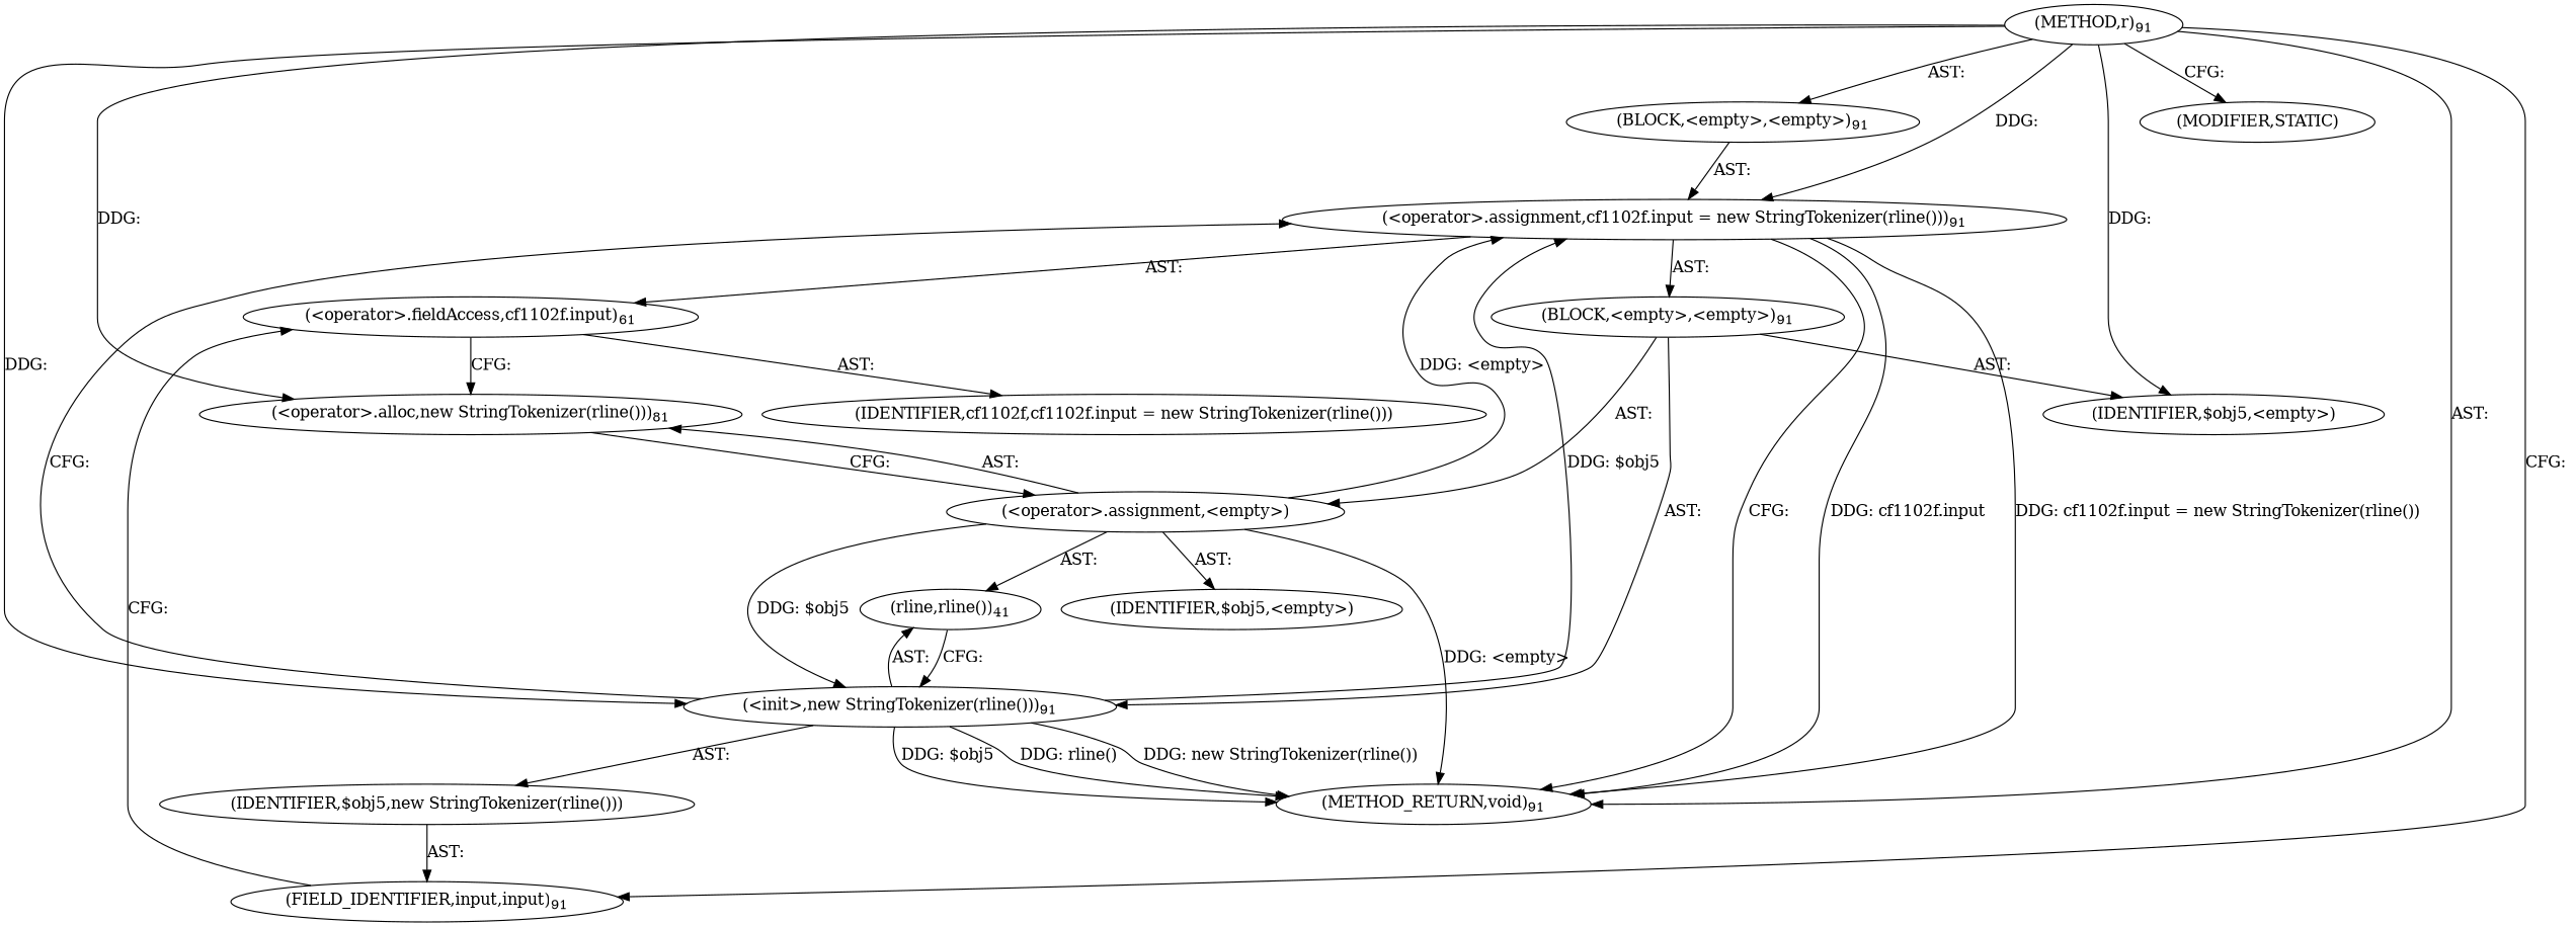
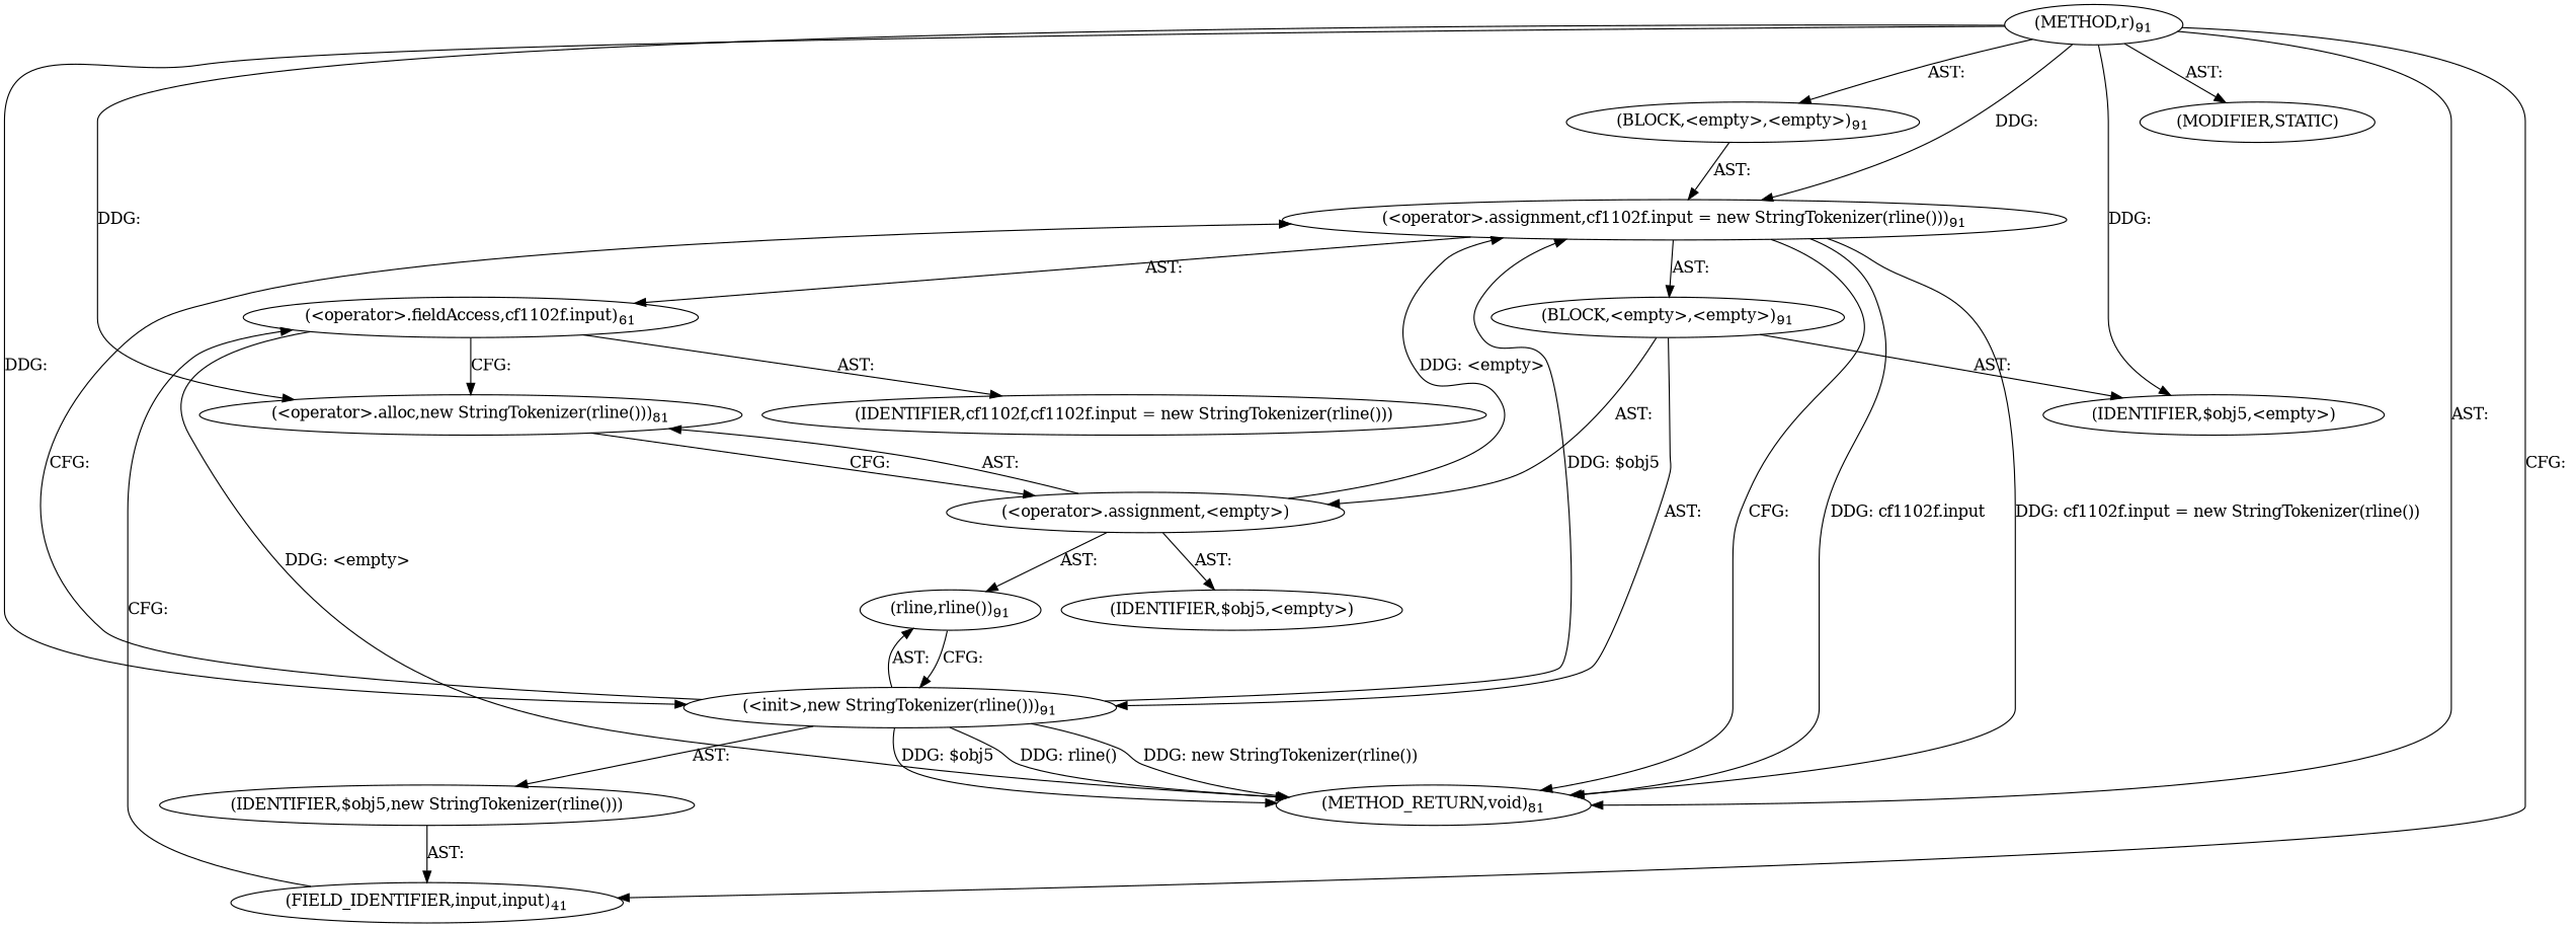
  digraph {
    n1 [label=<(METHOD,r)<SUB>91</SUB>>]
    n2 [label=<(BLOCK,&lt;empty&gt;,&lt;empty&gt;)<SUB>91</SUB>>]
    n3 [label=<(&lt;operator&gt;.assignment,cf1102f.input = new StringTokenizer(rline()))<SUB>91</SUB>>]
-   n4 [label=<(FIELD_IDENTIFIER,input,input)<SUB>91</SUB>>]
+   n4 [label=<(FIELD_IDENTIFIER,input,input)<SUB>41</SUB>>]
    n5 [label=<(&lt;init&gt;,new StringTokenizer(rline()))<SUB>91</SUB>>]
    n6 [label=<(IDENTIFIER,$obj5,&lt;empty&gt;)>]
    n7 [label=<(MODIFIER,STATIC)>]
-   n8 [label=<(METHOD_RETURN,void)<SUB>91</SUB>>]
+   n8 [label=<(METHOD_RETURN,void)<SUB>81</SUB>>]
    n9 [label=<(&lt;operator&gt;.alloc,new StringTokenizer(rline()))<SUB>81</SUB>>]
    n10 [label=<(&lt;operator&gt;.fieldAccess,cf1102f.input)<SUB>61</SUB>>]
    n11 [label=<(BLOCK,&lt;empty&gt;,&lt;empty&gt;)<SUB>91</SUB>>]
    n12 [label=<(&lt;operator&gt;.assignment,&lt;empty&gt;)>]
    n13 [label=<(IDENTIFIER,$obj5,&lt;empty&gt;)>]
-   n14 [label=<(rline,rline())<SUB>41</SUB>>]
+   n14 [label=<(rline,rline())<SUB>91</SUB>>]
    n15 [label=<(IDENTIFIER,$obj5,new StringTokenizer(rline()))>]
    n16 [label=<(IDENTIFIER,cf1102f,cf1102f.input = new StringTokenizer(rline()))>]
    n1 -> n2 [label="AST: "]
    n1 -> n3 [label="DDG: "]
    n1 -> n4 [label="CFG: "]
    n1 -> n5 [label="DDG: "]
    n1 -> n6 [label="DDG: "]
-   n1 -> n7 [label="CFG: "]
+   n1 -> n7 [label="AST: "]
    n1 -> n8 [label="AST: "]
    n1 -> n9 [label="DDG: "]
    n2 -> n3 [label="AST: "]
    n3 -> n8 [label="CFG: "]
    n3 -> n8 [label="DDG: cf1102f.input"]
    n3 -> n8 [label="DDG: cf1102f.input = new StringTokenizer(rline())"]
    n3 -> n10 [label="AST: "]
    n3 -> n11 [label="AST: "]
    n4 -> n10 [label="CFG: "]
    n5 -> n3 [label="CFG: "]
    n5 -> n3 [label="DDG: $obj5"]
    n5 -> n8 [label="DDG: $obj5"]
    n5 -> n8 [label="DDG: rline()"]
    n5 -> n8 [label="DDG: new StringTokenizer(rline())"]
    n5 -> n14 [label="AST: "]
    n5 -> n15 [label="AST: "]
    n9 -> n12 [label="CFG: "]
    n10 -> n9 [label="CFG: "]
    n10 -> n16 [label="AST: "]
    n11 -> n5 [label="AST: "]
    n11 -> n6 [label="AST: "]
    n11 -> n12 [label="AST: "]
    n12 -> n3 [label="DDG: &lt;empty&gt;"]
-   n12 -> n5 [label="DDG: $obj5"]
-   n12 -> n8 [label="DDG: &lt;empty&gt;"]
+   n10 -> n8 [label="DDG: &lt;empty&gt;"]
    n12 -> n9 [label="AST: "]
    n12 -> n13 [label="AST: "]
    n12 -> n14 [label="AST: "]
    n14 -> n5 [label="CFG: "]
    n15 -> n4 [label="AST: "]
  }
